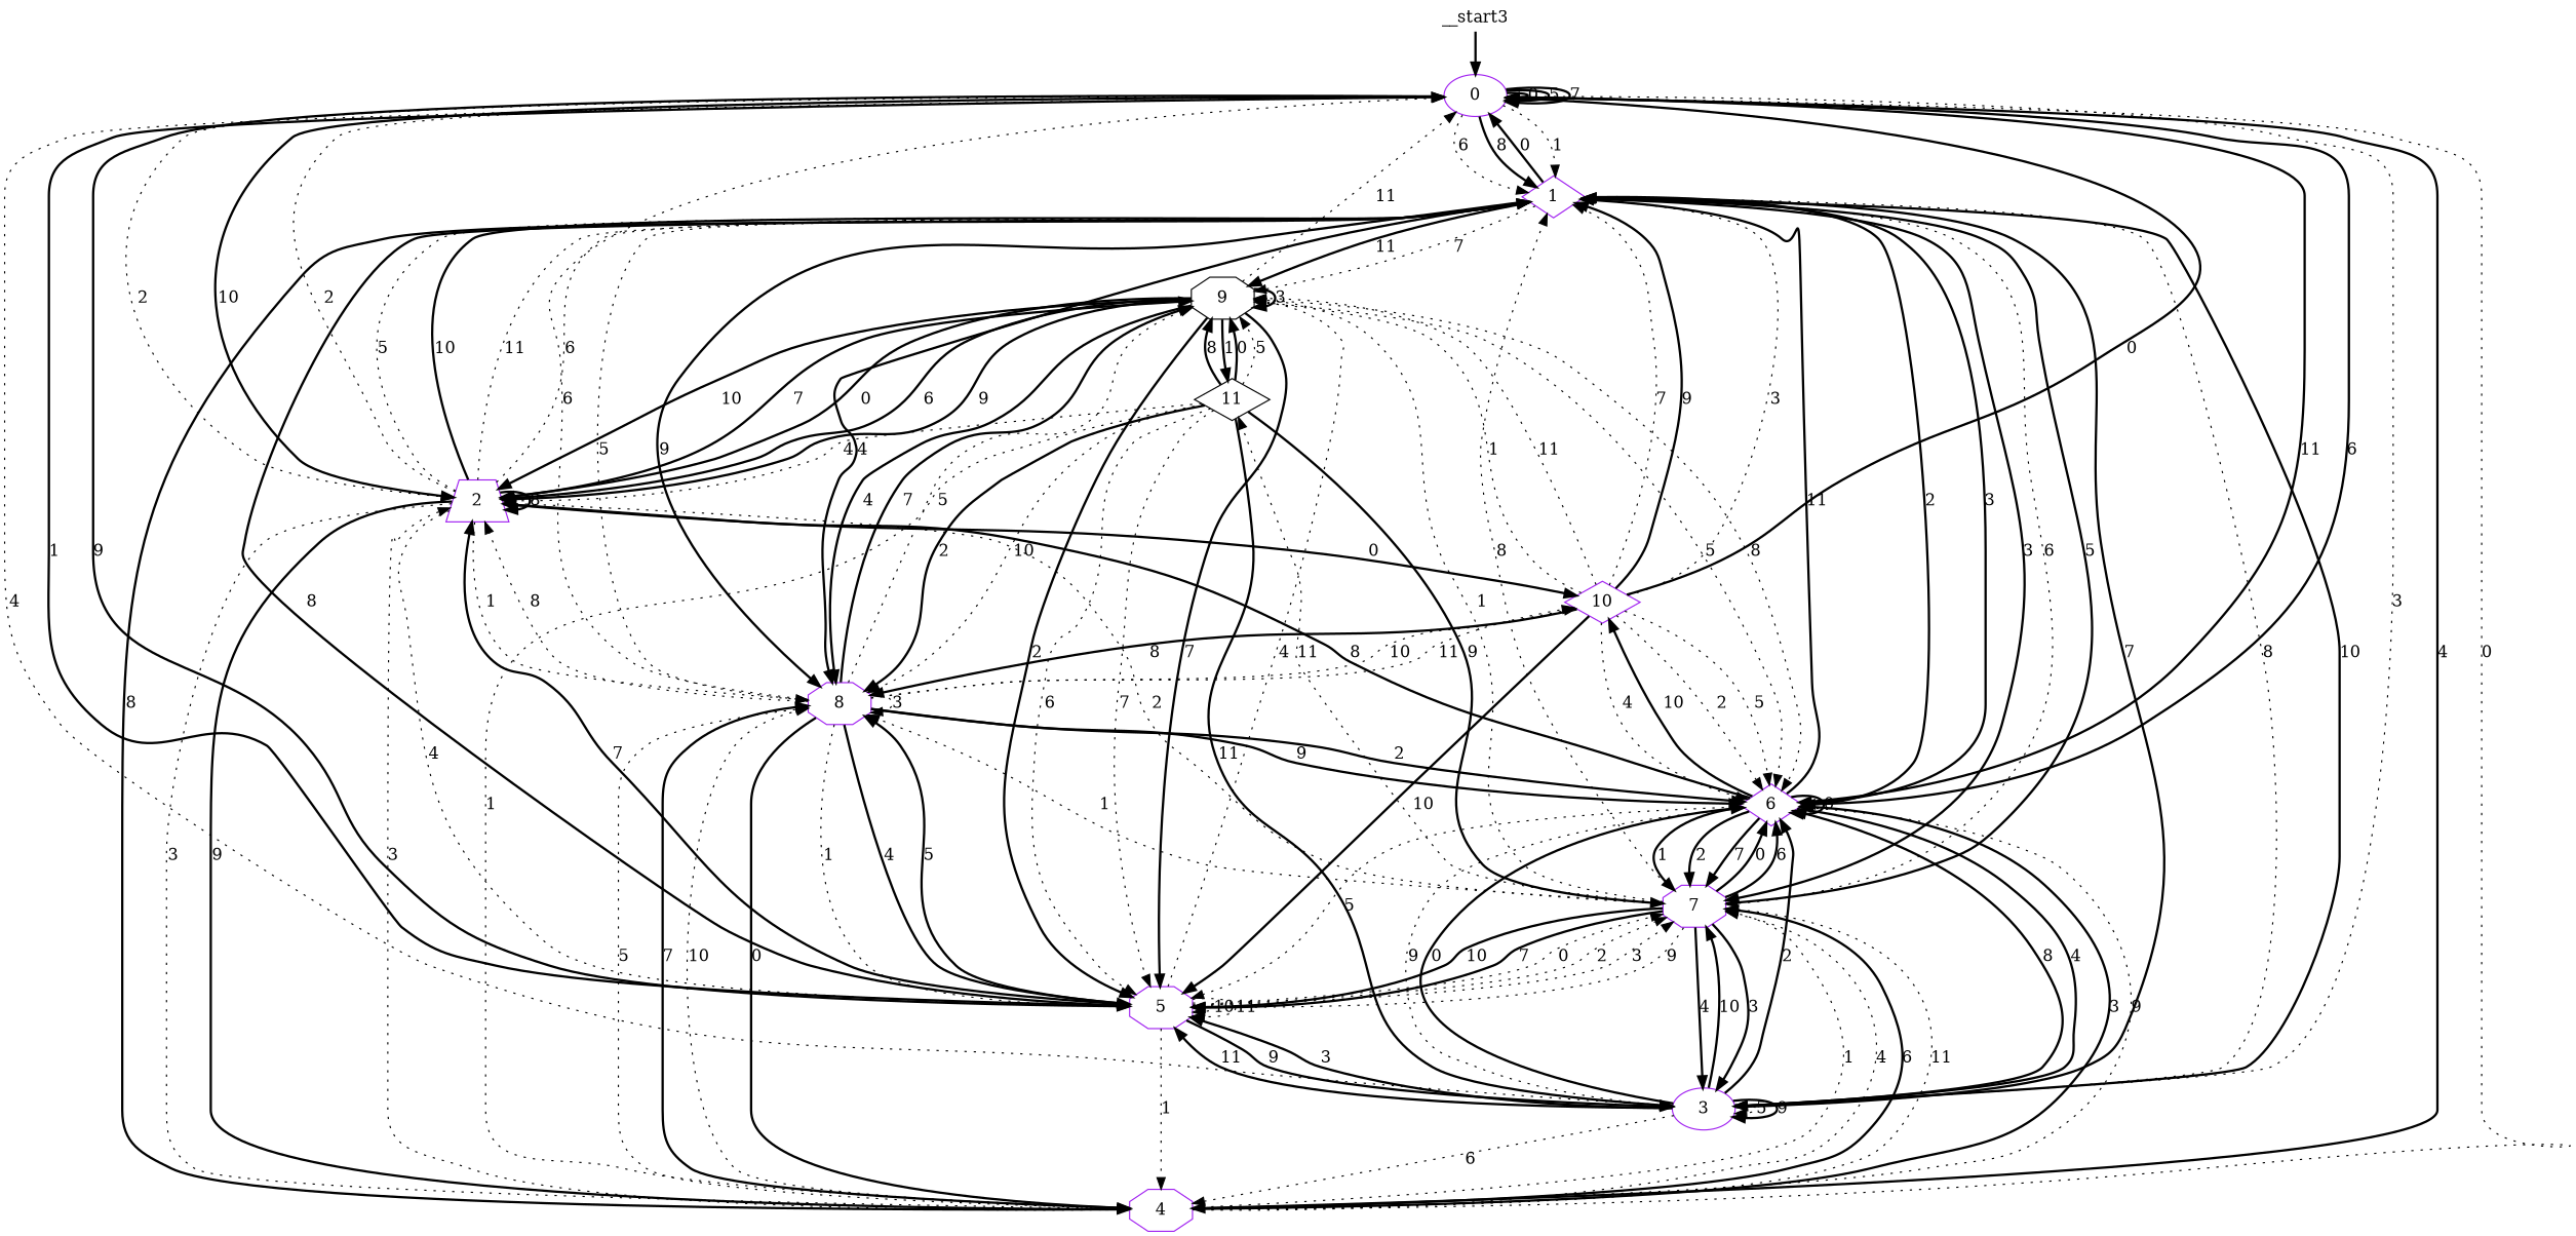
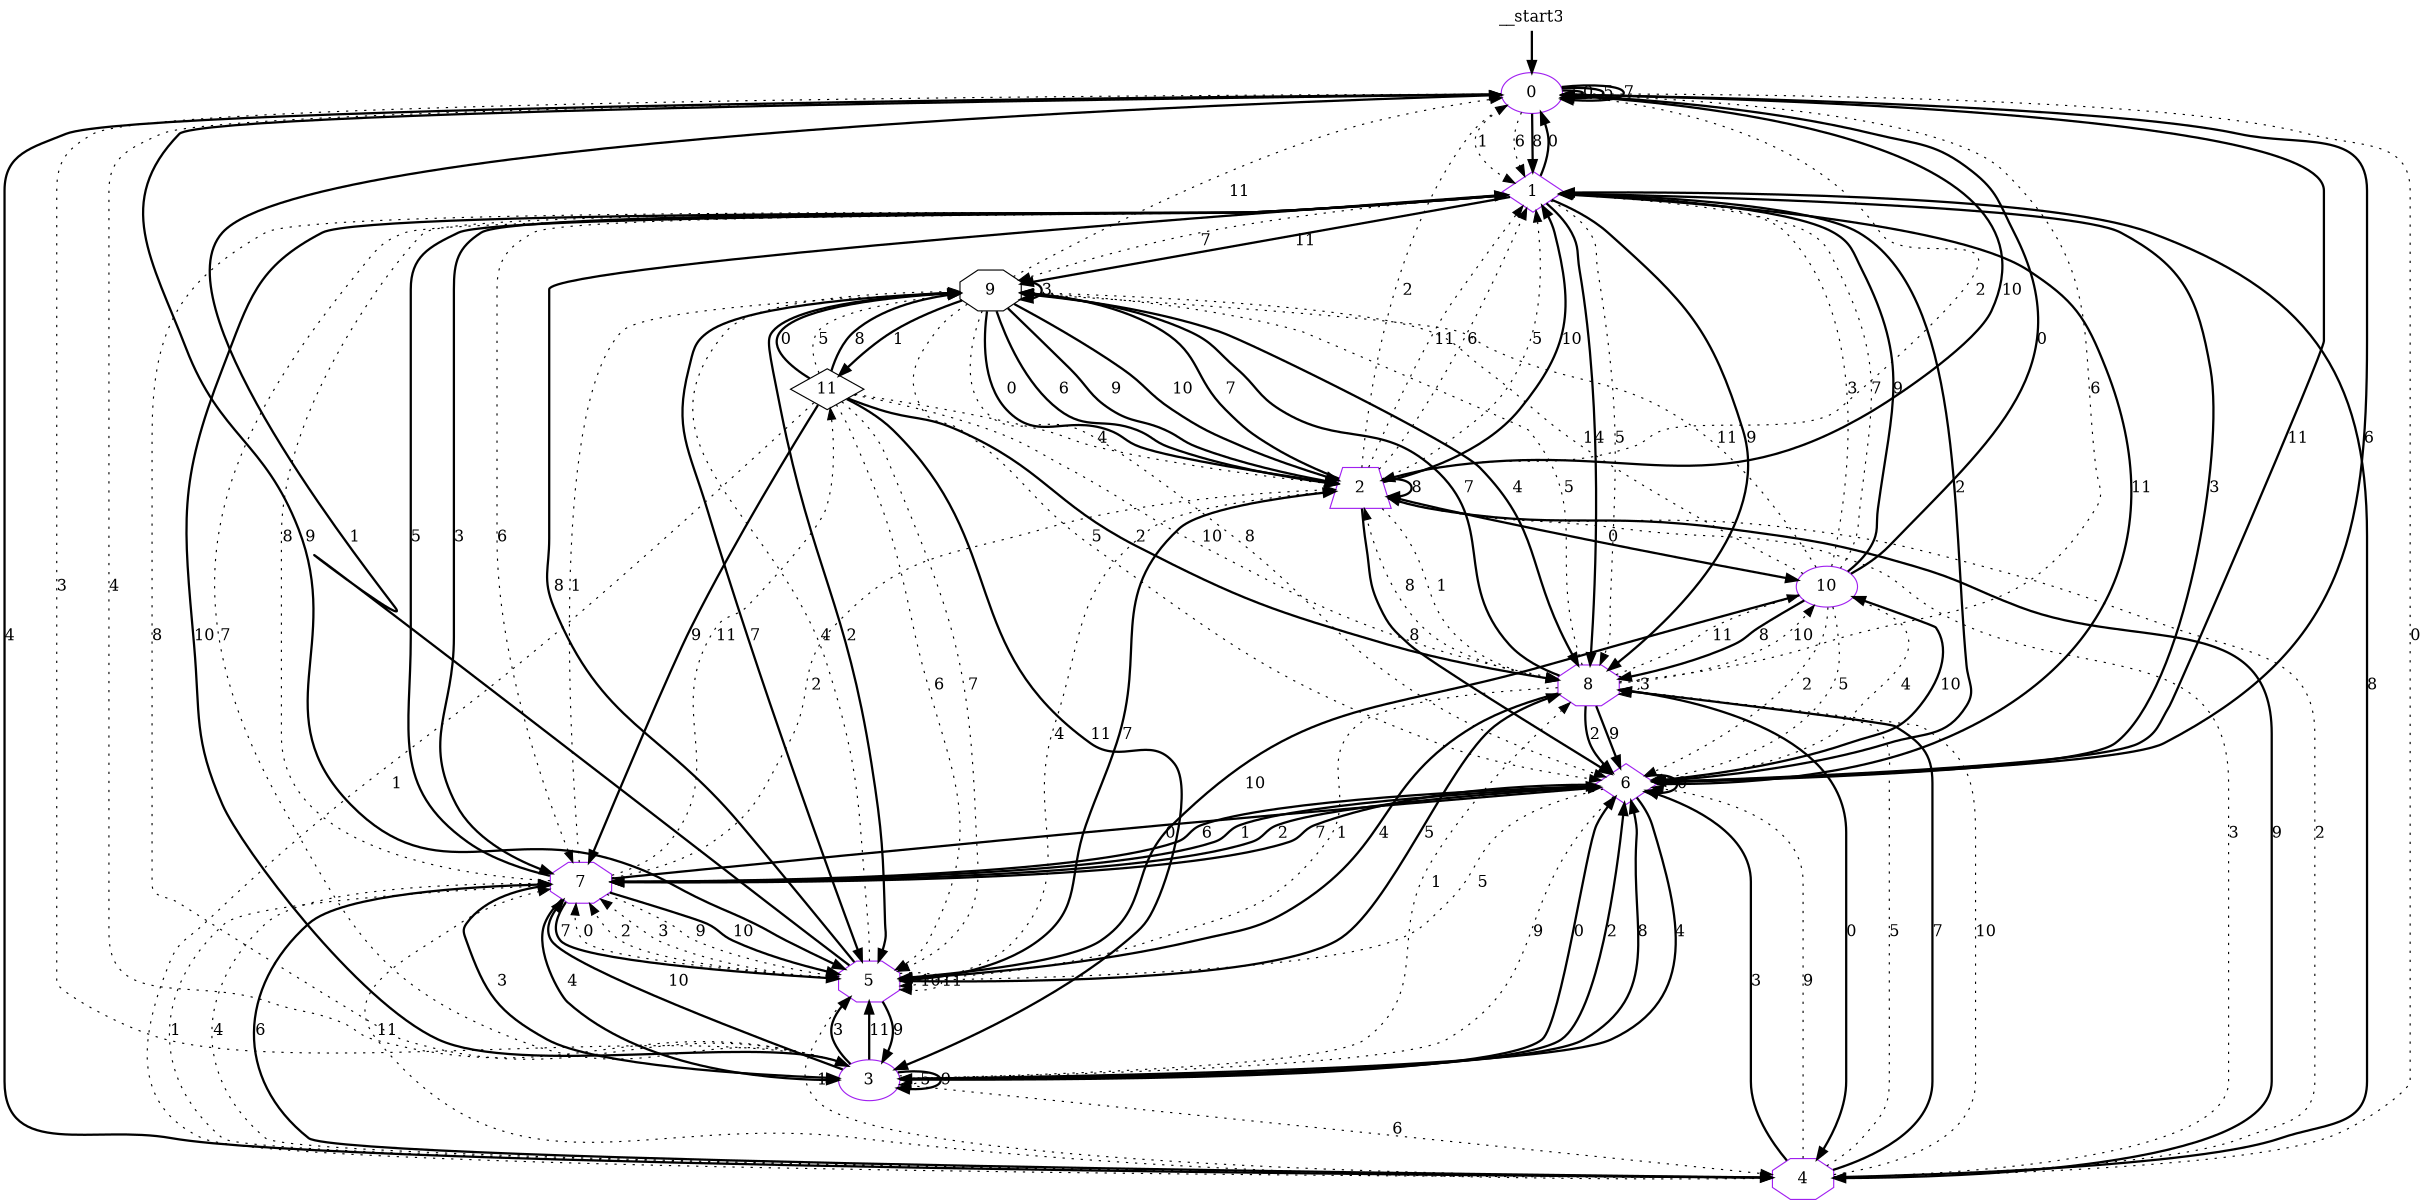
  digraph {
    node [color=purple shape=octagon]
    edge [style=bold]
    n1 [label=0 shape=ellipse]
    n2 [label=1 shape=diamond]
    n3 [label=2 shape=trapezium]
    n4 [label=3 shape=ellipse]
    n5 [label=4]
    n6 [label=5]
    n7 [label=6 shape=diamond]
    n8 [label=7]
    n9 [label=8]
    n10 [color=black label=9]
-   n11 [label=10 shape=diamond]
+   n11 [label=10 shape=ellipse]
    n12 [color=black label=11 shape=diamond]
    n13 [height=0 label=__start3 shape=none width=0]
    n1 -> n1 [label=0]
    n1 -> n1 [label=5]
    n1 -> n1 [label=7]
    n1 -> n2 [label=1 style=dotted]
    n1 -> n2 [label=6 style=dotted]
    n1 -> n2 [label=8]
    n1 -> n3 [label=2 style=dotted]
    n1 -> n3 [label=10]
    n1 -> n4 [label=3 style=dotted]
    n1 -> n5 [label=4]
    n1 -> n6 [label=9]
    n1 -> n7 [label=11]
    n2 -> n1 [label=0]
    n2 -> n4 [label=8 style=dotted]
    n2 -> n4 [label=10]
    n2 -> n7 [label=2]
    n2 -> n8 [label=3]
    n2 -> n8 [label=6 style=dotted]
    n2 -> n9 [label=4]
    n2 -> n9 [label=5 style=dotted]
    n2 -> n9 [label=9]
    n2 -> n10 [label=7 style=dotted]
    n2 -> n10 [label=11]
    n3 -> n1 [label=2 style=dotted]
    n3 -> n2 [label=5 style=dotted]
    n3 -> n2 [label=6 style=dotted]
    n3 -> n2 [label=10]
    n3 -> n2 [label=11 style=dotted]
    n3 -> n3 [label=8]
    n3 -> n5 [label=3 style=dotted]
    n3 -> n5 [label=9]
    n3 -> n6 [label=4 style=dotted]
    n3 -> n9 [label=1 style=dotted]
    n3 -> n10 [label=7]
    n3 -> n11 [label=0]
    n4 -> n1 [label=4 style=dotted]
-   n4 -> n2 [label=7]
+   n4 -> n2 [label=7 style=dotted]
    n4 -> n4 [label=5 style=dotted]
    n4 -> n4 [label=9]
    n4 -> n5 [label=6 style=dotted]
    n4 -> n6 [label=3]
    n4 -> n6 [label=11]
    n4 -> n7 [label=0]
    n4 -> n7 [label=2]
    n4 -> n7 [label=8]
    n4 -> n8 [label=10]
-   n8 -> n9 [label=1 style=dotted]
+   n4 -> n9 [label=1 style=dotted]
    n5 -> n1 [label=0 style=dotted]
    n5 -> n2 [label=8]
-   n5 -> n3 [label=3 style=dotted]
+   n5 -> n3 [label=2 style=dotted]
    n5 -> n7 [label=3]
    n5 -> n7 [label=9 style=dotted]
    n5 -> n8 [label=1 style=dotted]
    n5 -> n8 [label=4 style=dotted]
    n5 -> n8 [label=6]
    n5 -> n8 [label=11 style=dotted]
    n5 -> n9 [label=5 style=dotted]
    n5 -> n9 [label=7]
    n5 -> n9 [label=10 style=dotted]
    n6 -> n1 [label=1]
    n6 -> n2 [label=8]
    n6 -> n3 [label=7]
    n6 -> n4 [label=9]
    n6 -> n5 [label=1 style=dotted]
    n6 -> n6 [label=10 style=dotted]
    n6 -> n6 [label=11 style=dotted]
    n6 -> n8 [label=0 style=dotted]
    n6 -> n8 [label=2 style=dotted]
    n6 -> n8 [label=3 style=dotted]
    n6 -> n9 [label=5]
    n6 -> n10 [label=4 style=dotted]
    n7 -> n1 [label=6]
    n7 -> n2 [label=3]
    n7 -> n2 [label=11]
-   n7 -> n3 [label=8]
+   n3 -> n7 [label=8]
    n7 -> n4 [label=4]
    n7 -> n4 [label=9 style=dotted]
    n7 -> n6 [label=5 style=dotted]
    n7 -> n7 [label=0]
    n7 -> n8 [label=1]
    n7 -> n8 [label=2]
    n7 -> n8 [label=7]
    n7 -> n11 [label=10]
    n8 -> n2 [label=5]
    n8 -> n2 [label=8 style=dotted]
    n8 -> n3 [label=2 style=dotted]
    n8 -> n4 [label=3]
    n8 -> n4 [label=4]
    n8 -> n6 [label=7]
    n8 -> n6 [label=9 style=dotted]
    n8 -> n6 [label=10]
    n8 -> n7 [label=0]
    n8 -> n7 [label=6]
    n8 -> n10 [label=1 style=dotted]
    n8 -> n12 [label=11 style=dotted]
    n9 -> n1 [label=6 style=dotted]
    n9 -> n3 [label=8 style=dotted]
    n9 -> n5 [label=0]
    n9 -> n6 [label=1 style=dotted]
    n9 -> n6 [label=4]
    n9 -> n7 [label=2]
    n9 -> n7 [label=9]
    n9 -> n9 [label=3 style=dotted]
    n9 -> n10 [label=5 style=dotted]
    n9 -> n10 [label=7]
    n9 -> n11 [label=10 style=dotted]
    n9 -> n11 [label=11 style=dotted]
    n10 -> n1 [label=11 style=dotted]
    n10 -> n3 [label=0]
    n10 -> n3 [label=6]
    n10 -> n3 [label=9]
    n10 -> n3 [label=10]
    n10 -> n6 [label=2]
    n10 -> n6 [label=7]
    n10 -> n7 [label=5 style=dotted]
    n10 -> n7 [label=8 style=dotted]
    n10 -> n9 [label=4]
    n10 -> n10 [label=3]
    n10 -> n12 [label=1]
    n11 -> n1 [label=0]
    n11 -> n2 [label=3 style=dotted]
    n11 -> n2 [label=7 style=dotted]
    n11 -> n2 [label=9]
    n11 -> n6 [label=10]
    n11 -> n7 [label=2 style=dotted]
    n11 -> n7 [label=4 style=dotted]
    n11 -> n7 [label=5 style=dotted]
    n11 -> n9 [label=8]
    n11 -> n10 [label=1 style=dotted]
    n11 -> n10 [label=11 style=dotted]
    n12 -> n3 [label=4 style=dotted]
    n12 -> n4 [label=11]
    n12 -> n5 [label=1 style=dotted]
    n12 -> n6 [label=6 style=dotted]
    n12 -> n6 [label=7 style=dotted]
    n12 -> n8 [label=9]
    n12 -> n9 [label=2]
    n12 -> n9 [label=10 style=dotted]
    n12 -> n10 [label=0]
    n12 -> n10 [label=5 style=dotted]
    n12 -> n10 [label=8]
    n13 -> n1
  }
